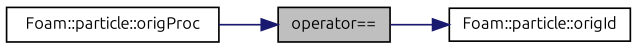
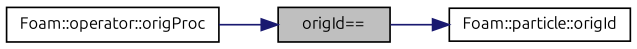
  digraph {
    fontname=Ubuntu
    rankdir=LR
    node [color=black fontname=Ubuntu fontsize=10 shape=record]
    edge [color=midnightblue fontname=Ubuntu fontsize=10 labelfontname=Helvetica labelfontsize=10 style=solid]
-   n1 [fillcolor=grey75 fontcolor=black height=0.2 label="operator==" style=filled width=0.4]
+   n1 [fillcolor=grey75 fontcolor=black height=0.2 label="origId==" style=filled width=0.4]
    n2 [height=0.2 label="Foam::particle::origId" width=0.4]
-   n3 [height=0.2 label="Foam::particle::origProc" width=0.4]
+   n3 [height=0.2 label="Foam::operator::origProc" width=0.4]
    n1 -> n2
    n3 -> n1
  }
